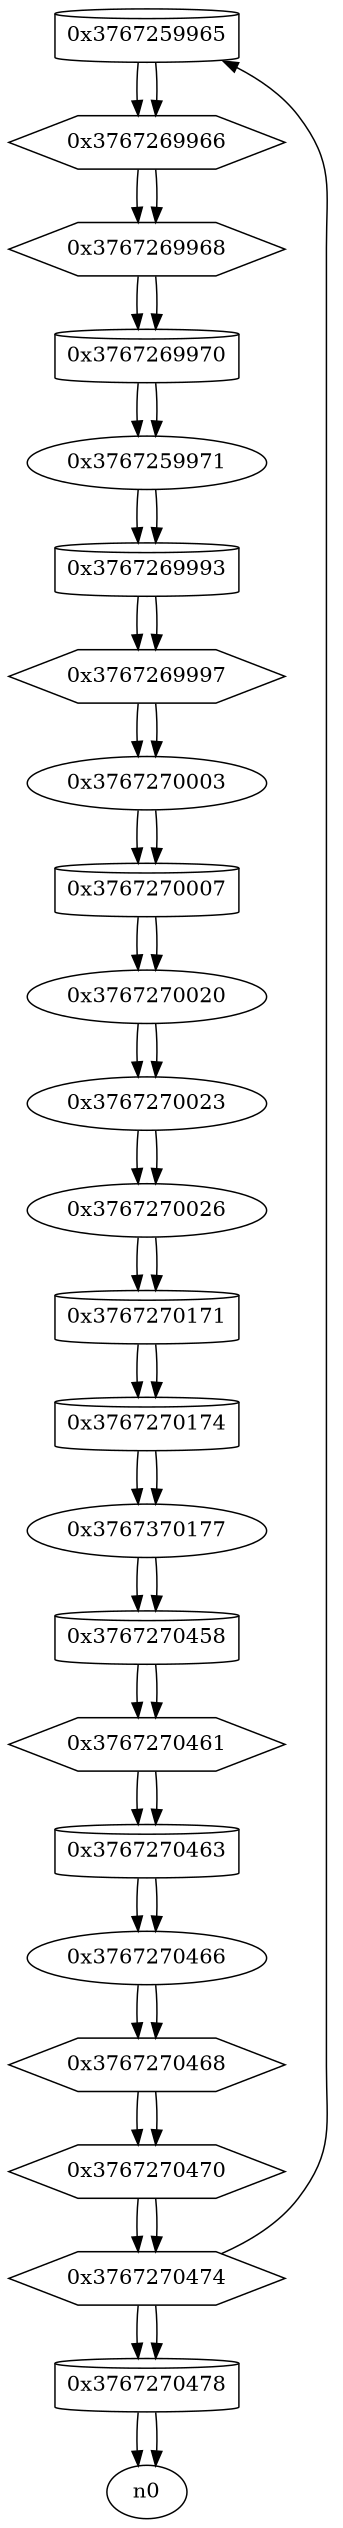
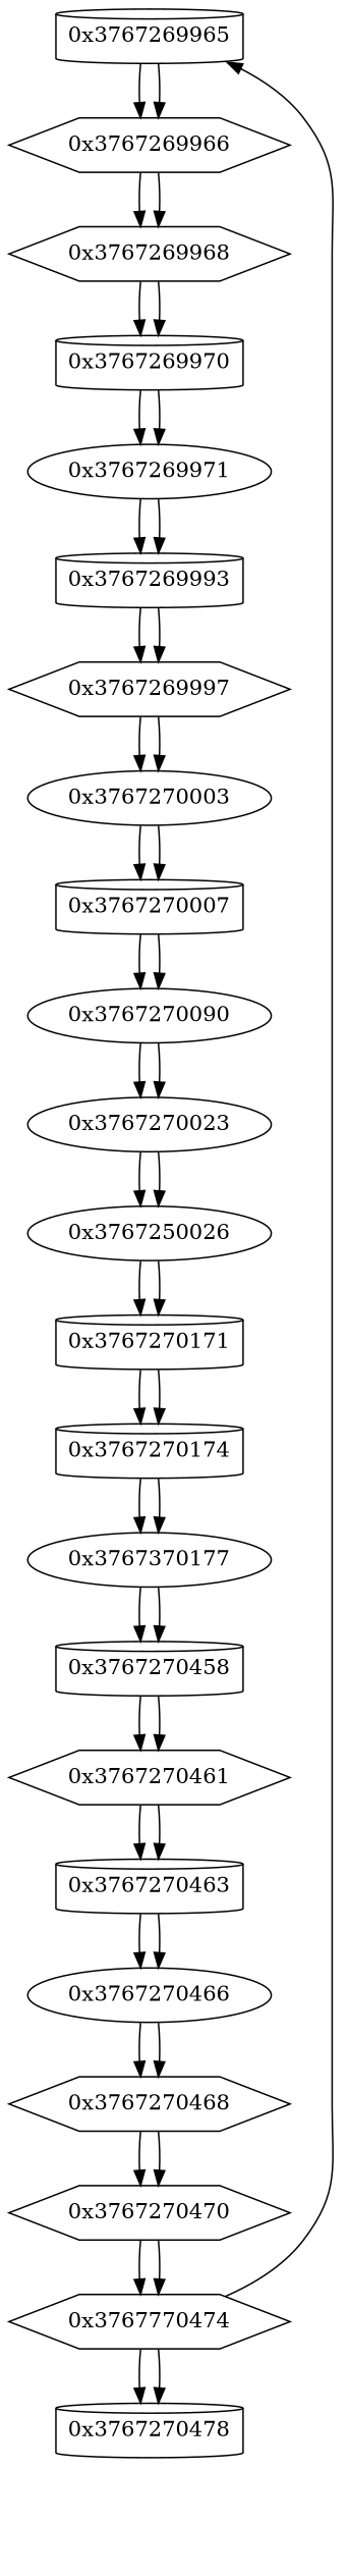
  digraph {
    node [shape=cylinder]
-   n1 [label="0x3767259965"]
+   n1 [label="0x3767269965"]
    n2 [label="0x3767269966" shape=hexagon]
    n3 [label="0x3767269968" shape=hexagon]
    n4 [label="0x3767269970"]
-   n5 [label="0x3767259971" shape=ellipse]
+   n5 [label="0x3767269971" shape=ellipse]
    n6 [label="0x3767269993"]
    n7 [label="0x3767269997" shape=hexagon]
    n8 [label="0x3767270003" shape=ellipse]
    n9 [label="0x3767270007"]
-   n10 [label="0x3767270020" shape=ellipse]
+   n10 [label="0x3767270090" shape=ellipse]
    n11 [label="0x3767270023" shape=ellipse]
-   n12 [label="0x3767270026" shape=ellipse]
+   n12 [label="0x3767250026" shape=ellipse]
    n13 [label="0x3767270171"]
    n14 [label="0x3767270174"]
    n15 [label="0x3767370177" shape=ellipse]
    n16 [label="0x3767270458"]
    n17 [label="0x3767270461" shape=hexagon]
    n18 [label="0x3767270463"]
    n19 [label="0x3767270466" shape=ellipse]
    n20 [label="0x3767270468" shape=hexagon]
    n21 [label="0x3767270470" shape=hexagon]
-   n22 [label="0x3767270474" shape=hexagon]
+   n22 [label="0x3767770474" shape=hexagon]
    n23 [label="0x3767270478"]
-   n0 [shape=ellipse]
    n1 -> n2
    n1 -> n2
    n2 -> n3
    n2 -> n3
    n3 -> n4
    n3 -> n4
    n4 -> n5
    n4 -> n5
    n5 -> n6
    n5 -> n6
    n6 -> n7
    n6 -> n7
    n7 -> n8
    n7 -> n8
    n8 -> n9
    n8 -> n9
    n9 -> n10
    n9 -> n10
    n10 -> n11
    n10 -> n11
    n11 -> n12
    n11 -> n12
    n12 -> n13
    n12 -> n13
    n13 -> n14
    n13 -> n14
    n14 -> n15
    n14 -> n15
    n15 -> n16
    n15 -> n16
    n16 -> n17
    n16 -> n17
    n17 -> n18
    n17 -> n18
    n18 -> n19
    n18 -> n19
    n19 -> n20
    n19 -> n20
    n20 -> n21
    n20 -> n21
    n21 -> n22
    n21 -> n22
    n22 -> n1
    n22 -> n23
    n22 -> n23
-   n23 -> n0
-   n23 -> n0
  }
